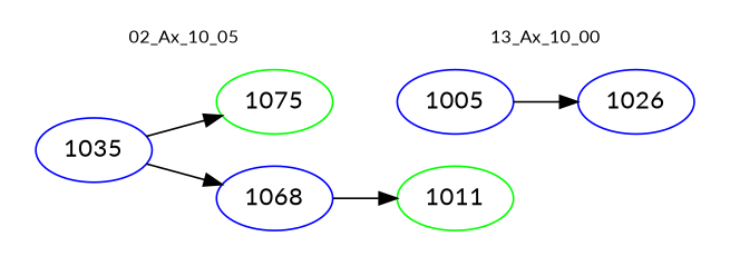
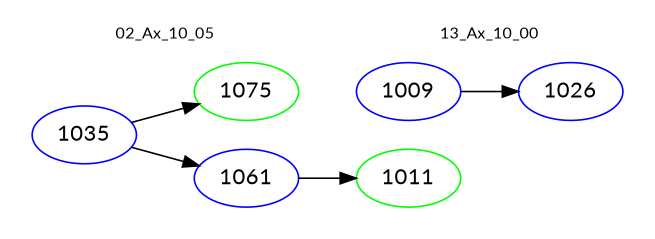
  digraph {
    fontname=Lato
    rankdir=LR
    node [color=blue fontname=Lato]
    edge [color=black fontname=Lato]
-   n1 [label=1005]
+   n1 [label=1009]
    n2 [color=green label=1011]
    n3 [label=1026]
    n4 [label=1035]
-   n5 [label=1068]
+   n5 [label=1061]
    n6 [color=green label=1075]
    subgraph cluster_1 {
      color=white
      fontsize=10
      label="13_Ax_10_00"
      n1
      n2
      n3
    }
    subgraph cluster_2 {
      color=white
      fontsize=10
      label="02_Ax_10_05"
      n4
      n5
      n6
    }
    n1 -> n3
    n4 -> n5
    n4 -> n6
    n5 -> n2
  }
